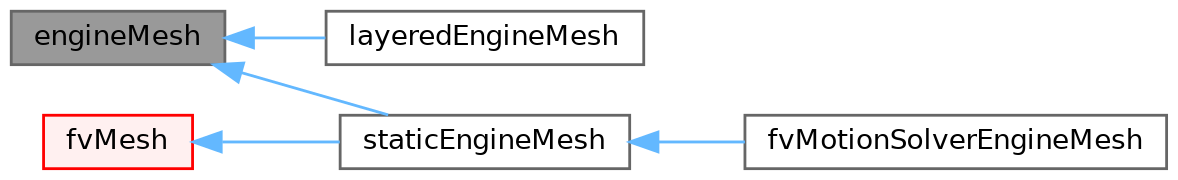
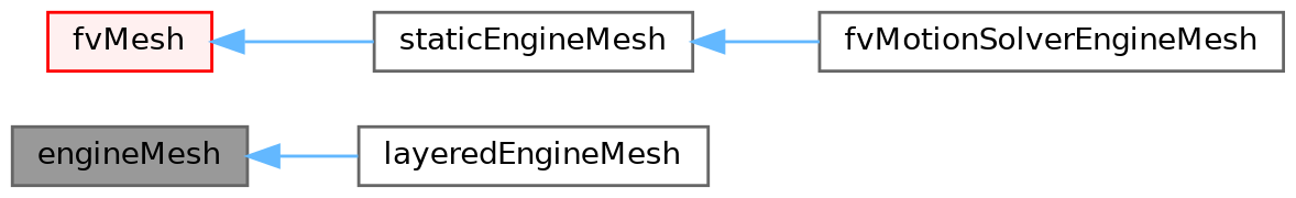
  digraph {
    rankdir=LR
    node [color=gray40 fillcolor=white fontname=Helvetica fontsize=10 shape=box style=filled]
    edge [color=steelblue1 dir=back fontname=Helvetica fontsize=10 labelfontname=Helvetica labelfontsize=10 style=solid]
    n1 [fillcolor=grey60 fontcolor=black height=0.2 label=engineMesh width=0.4]
    n2 [height=0.2 label=layeredEngineMesh width=0.4]
    n3 [height=0.2 label=staticEngineMesh width=0.4]
    n4 [height=0.2 label=fvMotionSolverEngineMesh width=0.4]
    n5 [color=red fillcolor="#FFF0F0" height=0.2 label=fvMesh width=0.4]
    n1 -> n2
-   n1 -> n3
    n3 -> n4
    n5 -> n3
  }
